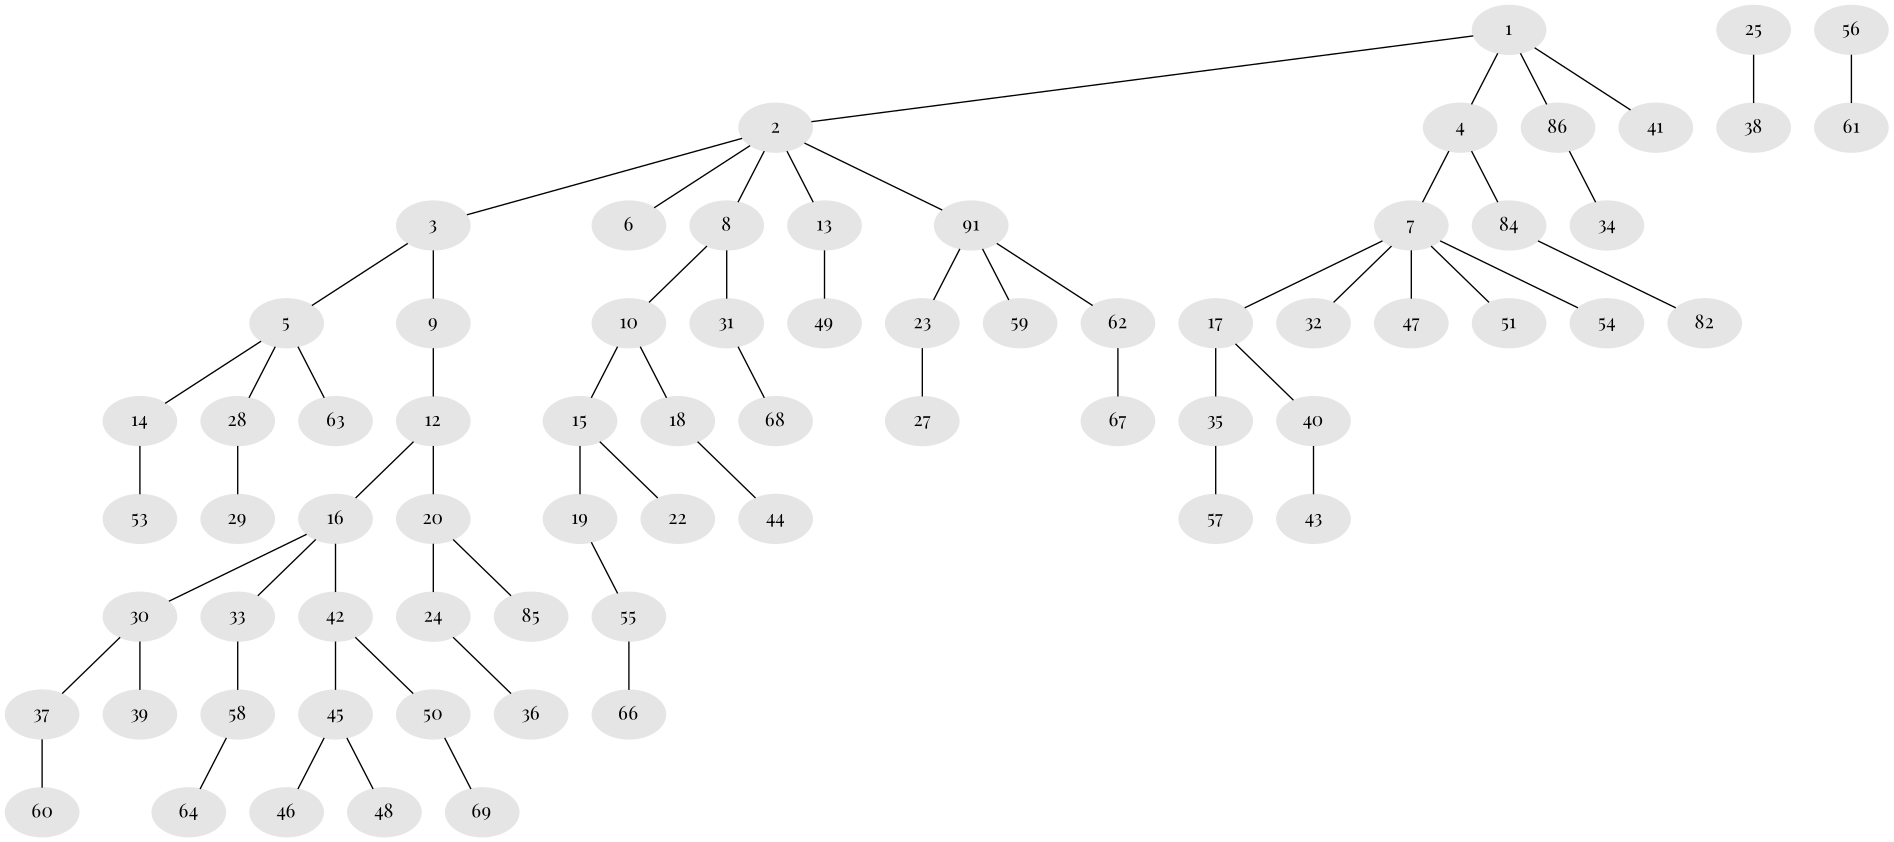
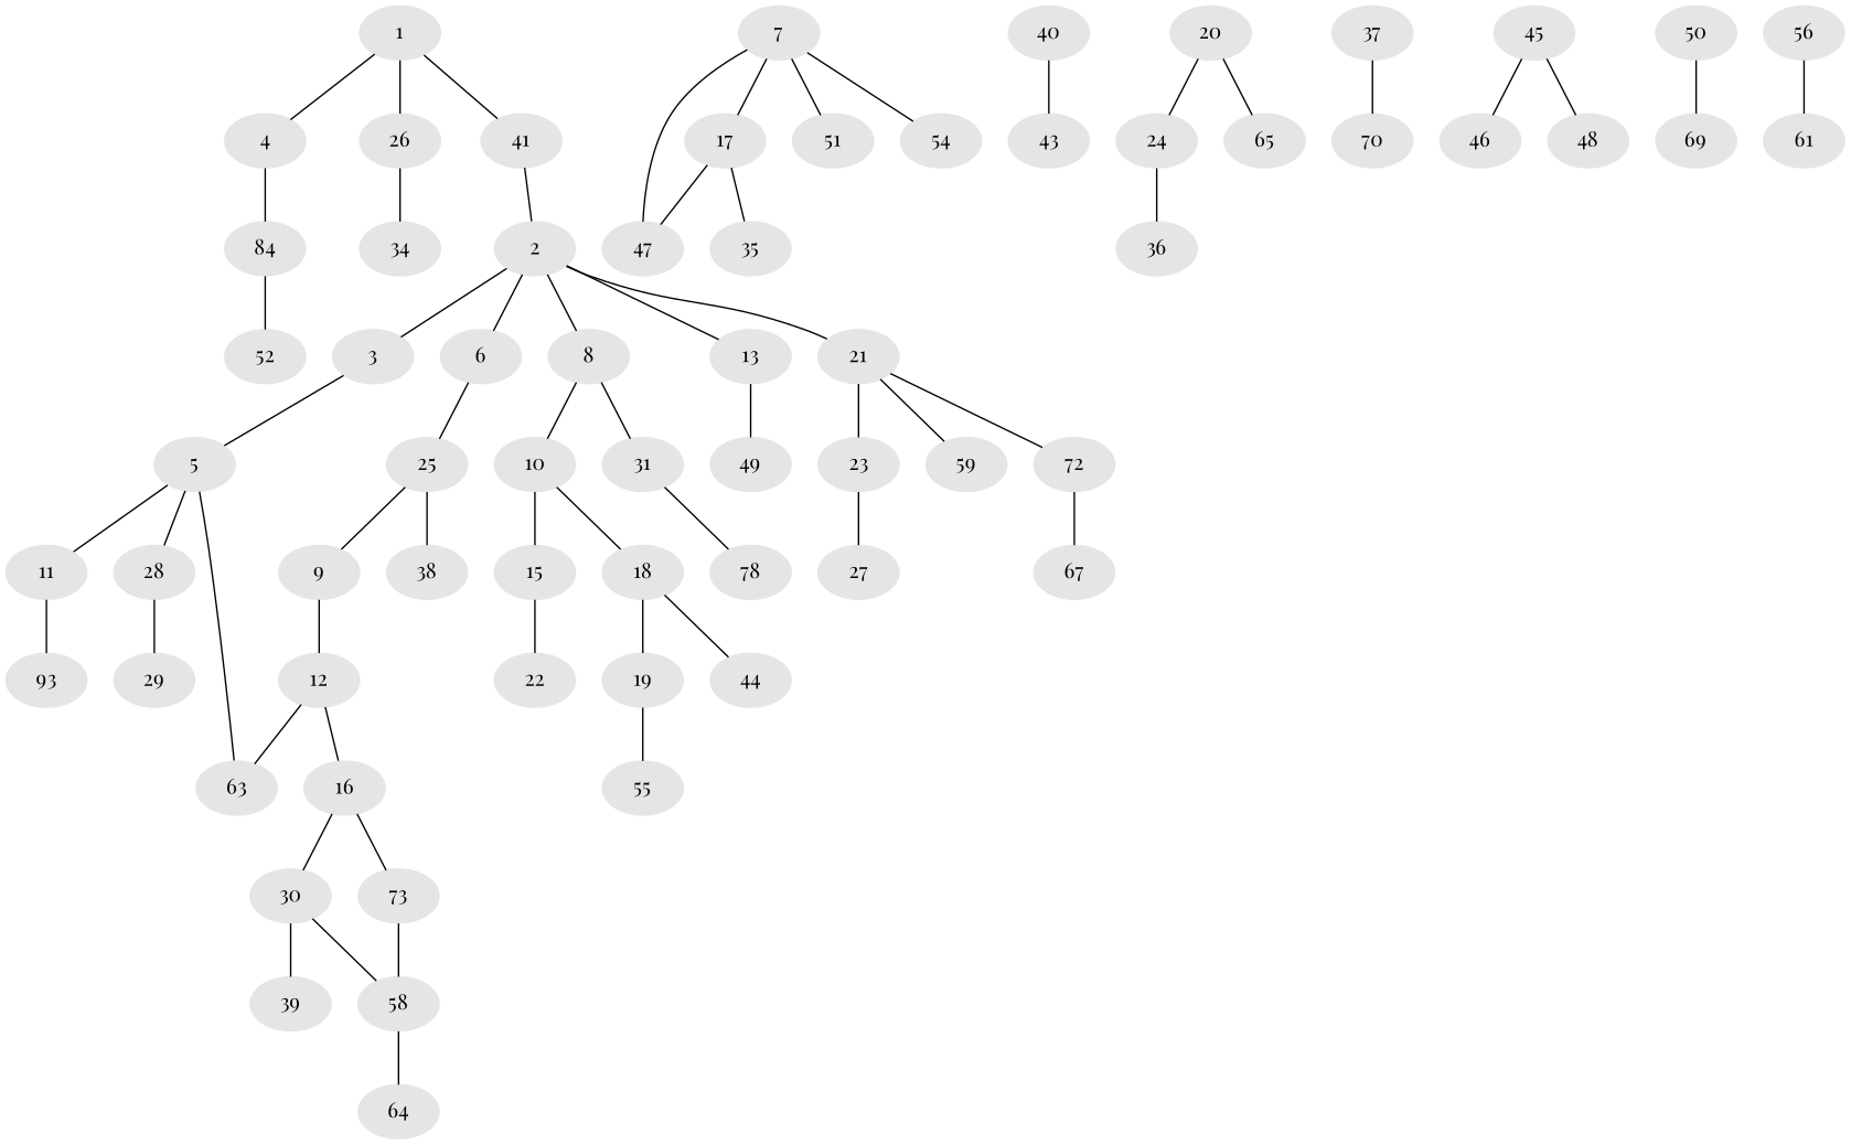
  graph {
    fontname="Playfair Display"
    node [color=gray90 fontname="Playfair Display" style=filled]
    edge [fontname="Playfair Display"]
    1
    2
    4
-   26 [label=86]
+   26
    41
    3
    6
    8
    13
-   21 [label=91]
+   21
    7
    n12 [label=84]
    34
    5
    9
    25
    10
    31
    49
    23
    59
-   62
-   11 [label=14]
+   62 [label=72]
+   11
    28
    63
    12
    17
-   32
    47
    51
    54
-   52 [label=82]
-   53
+   52
+   53 [label=93]
    29
    38
    35
    40
    15
    18
-   68
+   68 [label=78]
    16
    20
    19
    22
    44
    30
-   33
-   42
+   33 [label=73]
    24
-   65 [label=85]
+   65
    55
    37
    39
    58
    45
    50
-   57
    43
-   66
    36
    27
    67
-   60
+   60 [label=70]
    64
    56
    61
    46
    48
    69
-   1 -- 2
+   41 -- 2
    1 -- 4
    1 -- 26
    1 -- 41
    2 -- 3
    2 -- 6
    2 -- 8
    2 -- 13
    2 -- 21
-   4 -- 7
    4 -- n12
    26 -- 34
    3 -- 5
-   3 -- 9
+   25 -- 9
+   6 -- 25
    8 -- 10
    8 -- 31
    13 -- 49
    21 -- 23
    21 -- 59
    21 -- 62
    7 -- 17
-   7 -- 32
    7 -- 47
    7 -- 51
    7 -- 54
    n12 -- 52
    5 -- 11
    5 -- 28
    5 -- 63
    9 -- 12
    25 -- 38
    10 -- 15
    10 -- 18
    31 -- 68
    23 -- 27
    62 -- 67
    11 -- 53
    28 -- 29
    12 -- 16
-   12 -- 20
+   12 -- 63
    17 -- 35
-   17 -- 40
-   35 -- 57
+   17 -- 47
    40 -- 43
-   15 -- 19
+   18 -- 19
    15 -- 22
    18 -- 44
    16 -- 30
    16 -- 33
-   16 -- 42
    20 -- 24
    20 -- 65
    19 -- 55
-   30 -- 37
+   30 -- 58
    30 -- 39
    33 -- 58
-   42 -- 45
-   42 -- 50
    24 -- 36
-   55 -- 66
    37 -- 60
    58 -- 64
    45 -- 46
    45 -- 48
    50 -- 69
    56 -- 61
  }
